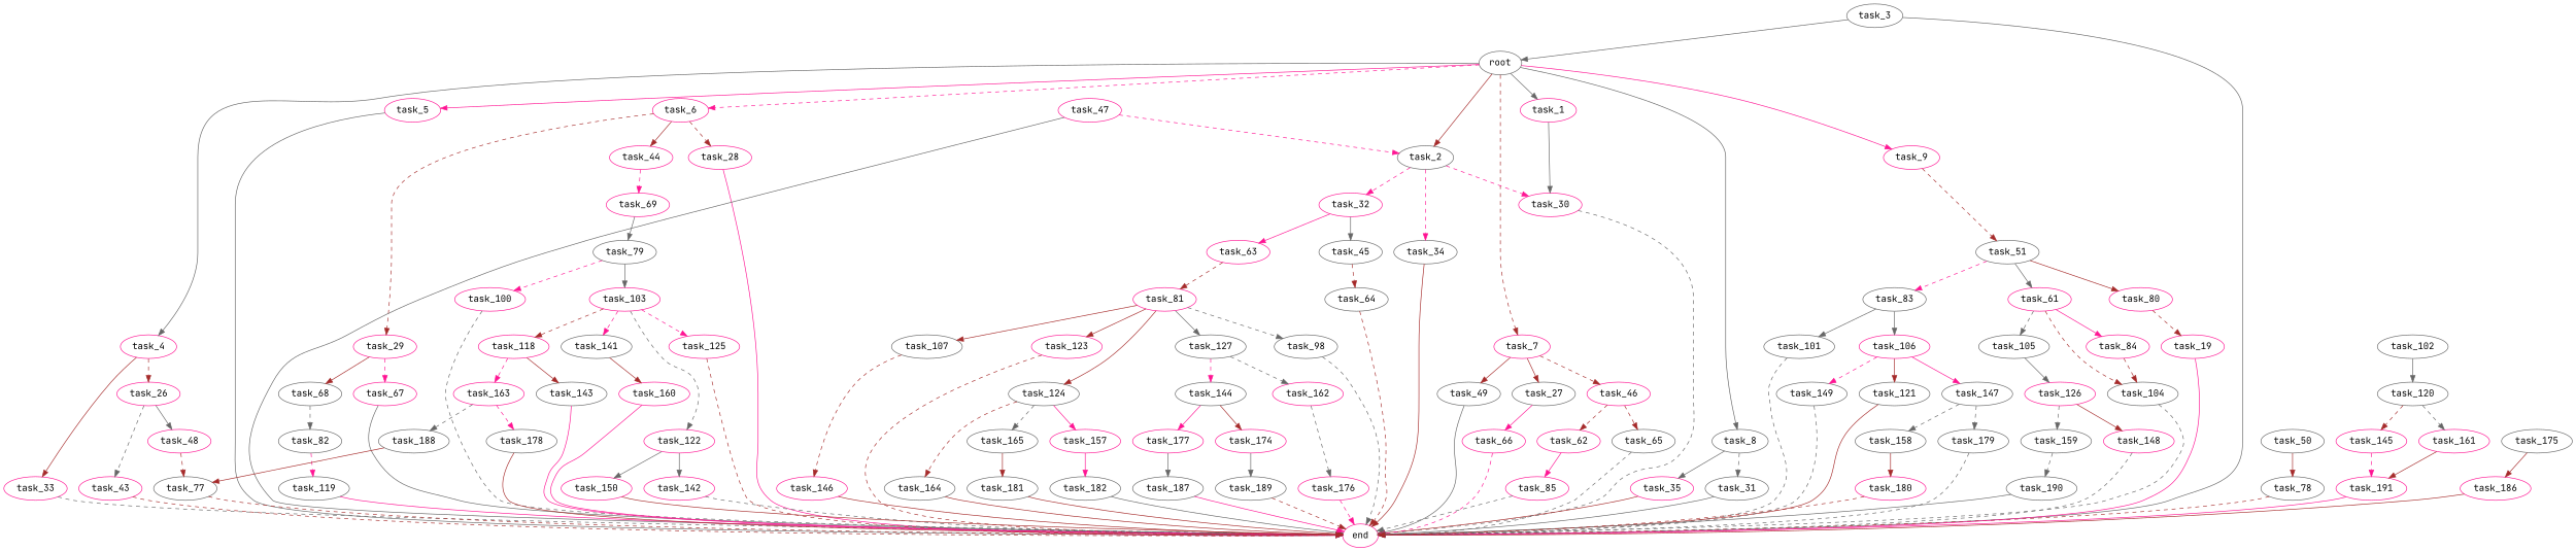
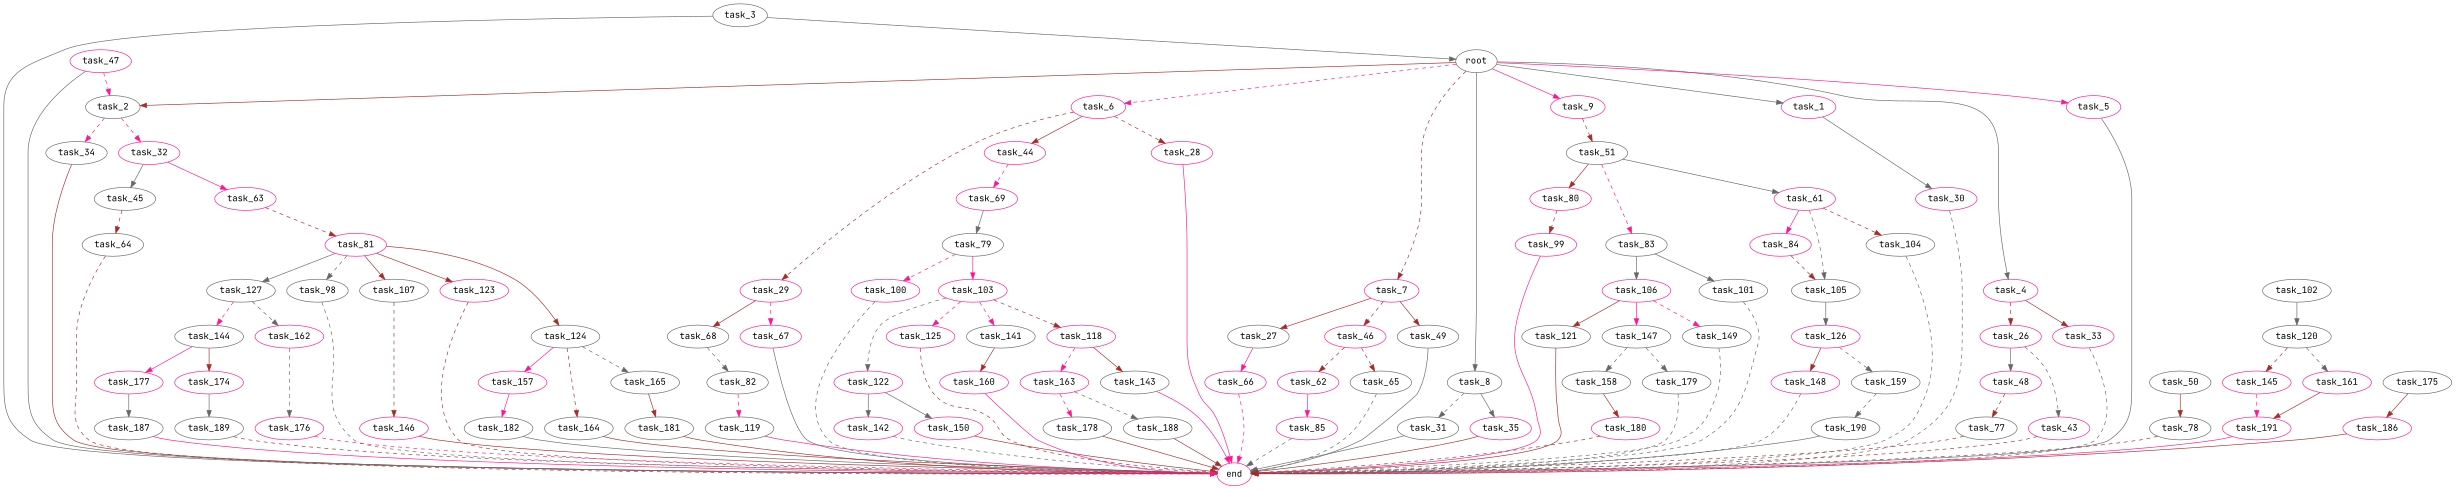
  digraph {
    fontname="JetBrains Mono"
    node [color=deeppink fontname="JetBrains Mono"]
    edge [color=brown fontname="JetBrains Mono" style=solid]
    root [color=gray40]
    task_1
    task_2 [color=gray40]
    task_4
    task_5
    task_6
    task_7
    task_8 [color=gray40]
    task_9
    task_30
    task_32
    task_34 [color=gray40]
    task_3 [color=gray40]
    end
    task_26
    task_33
    task_28
    task_29
    task_44
    task_27 [color=gray40]
    task_46
    task_49 [color=gray40]
    task_31 [color=gray40]
    task_35
    task_51 [color=gray40]
    task_50 [color=gray40]
    task_78 [color=gray40]
    task_45 [color=gray40]
    task_63
    task_47
    task_43
    task_48
    task_67
    task_68 [color=gray40]
    task_69
    task_66
    task_62
    task_65 [color=gray40]
    task_61
    task_80
    task_83 [color=gray40]
    task_77 [color=gray40]
    task_82 [color=gray40]
    task_64 [color=gray40]
    task_81
    task_79 [color=gray40]
    task_85
    task_84
    task_105 [color=gray40]
    task_104 [color=gray40]
-   task_99 [label=task_19]
+   task_99
    task_101 [color=gray40]
    task_106
    task_102 [color=gray40]
    task_120 [color=gray40]
    task_126
    task_98 [color=gray40]
    task_107 [color=gray40]
    task_123
    task_124 [color=gray40]
    task_127 [color=gray40]
    task_119 [color=gray40]
    task_100
    task_103
    task_118
    task_122
    task_125
    task_141 [color=gray40]
    task_146
    task_157
    task_164 [color=gray40]
    task_165 [color=gray40]
    task_144 [color=gray40]
    task_162
    task_121 [color=gray40]
    task_147 [color=gray40]
    task_149 [color=gray40]
    task_145
    task_161
    task_143 [color=gray40]
    task_163
    task_142
    task_150
    task_160
    task_148
    task_159 [color=gray40]
    task_158 [color=gray40]
    task_179 [color=gray40]
    task_178 [color=gray40]
    task_188 [color=gray40]
    task_191
    task_182 [color=gray40]
    task_181 [color=gray40]
    task_190 [color=gray40]
    task_174
    task_177
    task_176
    task_189 [color=gray40]
    task_187 [color=gray40]
    task_175 [color=gray40]
    task_186
    task_180
    root -> task_1 [color=gray40]
    root -> task_2
    root -> task_4 [color=gray40]
    root -> task_5 [color=deeppink]
    root -> task_6 [color=deeppink style=dashed]
    root -> task_7 [style=dashed]
    root -> task_8 [color=gray40]
    root -> task_9 [color=deeppink]
    task_1 -> task_30 [color=gray40]
-   task_2 -> task_30 [color=deeppink style=dashed]
    task_2 -> task_32 [color=deeppink style=dashed]
    task_2 -> task_34 [color=deeppink style=dashed]
    task_4 -> task_26 [style=dashed]
    task_4 -> task_33
    task_5 -> end [color=gray40]
    task_6 -> task_28 [style=dashed]
    task_6 -> task_29 [style=dashed]
    task_6 -> task_44
    task_7 -> task_27
    task_7 -> task_46 [style=dashed]
    task_7 -> task_49
    task_8 -> task_31 [color=gray40 style=dashed]
    task_8 -> task_35 [color=gray40]
    task_9 -> task_51 [style=dashed]
    task_30 -> end [color=gray40 style=dashed]
    task_32 -> task_45 [color=gray40]
    task_32 -> task_63 [color=deeppink]
    task_34 -> end
    task_3 -> root [color=gray40]
    task_3 -> end [color=gray40]
    task_26 -> task_43 [color=gray40 style=dashed]
    task_26 -> task_48 [color=gray40]
    task_33 -> end [color=gray40 style=dashed]
    task_28 -> end [color=deeppink]
    task_29 -> task_67 [color=deeppink style=dashed]
    task_29 -> task_68
    task_44 -> task_69 [color=deeppink style=dashed]
    task_27 -> task_66 [color=deeppink]
    task_46 -> task_62 [style=dashed]
    task_46 -> task_65 [style=dashed]
    task_49 -> end [color=gray40]
    task_31 -> end [color=gray40]
    task_35 -> end
    task_51 -> task_61 [color=gray40]
    task_51 -> task_80
    task_51 -> task_83 [color=deeppink style=dashed]
    task_50 -> task_78
    task_78 -> end [style=dashed]
    task_45 -> task_64 [style=dashed]
    task_63 -> task_81 [style=dashed]
    task_47 -> task_2 [color=deeppink style=dashed]
    task_47 -> end [color=gray40]
    task_43 -> end [style=dashed]
    task_48 -> task_77 [style=dashed]
    task_67 -> end [color=gray40]
    task_68 -> task_82 [color=gray40 style=dashed]
    task_69 -> task_79 [color=gray40]
    task_66 -> end [color=deeppink style=dashed]
    task_62 -> task_85 [color=deeppink]
    task_65 -> end [color=gray40 style=dashed]
    task_61 -> task_84 [color=deeppink]
    task_61 -> task_105 [color=gray40 style=dashed]
    task_61 -> task_104 [style=dashed]
    task_80 -> task_99 [style=dashed]
    task_83 -> task_101 [color=gray40]
    task_83 -> task_106 [color=gray40]
    task_77 -> end [style=dashed]
    task_82 -> task_119 [color=deeppink style=dashed]
    task_64 -> end [style=dashed]
    task_81 -> task_98 [color=gray40 style=dashed]
    task_81 -> task_107
    task_81 -> task_123
    task_81 -> task_124
    task_81 -> task_127 [color=gray40]
    task_79 -> task_100 [color=deeppink style=dashed]
-   task_79 -> task_103 [color=gray40]
+   task_79 -> task_103 [color=deeppink]
    task_85 -> end [color=gray40 style=dashed]
-   task_84 -> task_104 [style=dashed]
+   task_84 -> task_105 [style=dashed]
    task_105 -> task_126 [color=gray40]
    task_104 -> end [color=gray40 style=dashed]
    task_99 -> end [color=deeppink]
    task_101 -> end [color=gray40 style=dashed]
    task_106 -> task_121
    task_106 -> task_147 [color=deeppink]
    task_106 -> task_149 [color=deeppink style=dashed]
    task_102 -> task_120 [color=gray40]
    task_120 -> task_145 [style=dashed]
    task_120 -> task_161 [color=gray40 style=dashed]
    task_126 -> task_148
    task_126 -> task_159 [color=gray40 style=dashed]
    task_98 -> end [color=gray40 style=dashed]
    task_107 -> task_146 [style=dashed]
    task_123 -> end [style=dashed]
    task_124 -> task_157 [color=deeppink]
    task_124 -> task_164 [style=dashed]
    task_124 -> task_165 [color=gray40 style=dashed]
    task_127 -> task_144 [color=deeppink style=dashed]
    task_127 -> task_162 [color=gray40 style=dashed]
    task_119 -> end [color=deeppink]
    task_100 -> end [color=gray40 style=dashed]
    task_103 -> task_118 [style=dashed]
    task_103 -> task_122 [color=gray40 style=dashed]
    task_103 -> task_125 [color=deeppink style=dashed]
    task_103 -> task_141 [color=deeppink style=dashed]
    task_118 -> task_143
    task_118 -> task_163 [color=deeppink style=dashed]
    task_122 -> task_142 [color=gray40]
    task_122 -> task_150 [color=gray40]
    task_125 -> end [style=dashed]
    task_141 -> task_160
    task_146 -> end
    task_157 -> task_182 [color=deeppink]
    task_164 -> end
    task_165 -> task_181
    task_144 -> task_174
    task_144 -> task_177 [color=deeppink]
    task_162 -> task_176 [color=gray40 style=dashed]
    task_121 -> end
    task_147 -> task_158 [color=gray40 style=dashed]
    task_147 -> task_179 [color=gray40 style=dashed]
    task_149 -> end [color=gray40 style=dashed]
    task_145 -> task_191 [color=deeppink style=dashed]
    task_161 -> task_191
    task_143 -> end [color=deeppink]
    task_163 -> task_178 [color=deeppink style=dashed]
    task_163 -> task_188 [color=gray40 style=dashed]
    task_142 -> end [color=gray40 style=dashed]
    task_150 -> end
    task_160 -> end [color=deeppink]
    task_148 -> end [color=gray40 style=dashed]
    task_159 -> task_190 [color=gray40 style=dashed]
    task_158 -> task_180
    task_179 -> end [color=gray40 style=dashed]
    task_178 -> end
-   task_188 -> task_77
+   task_188 -> end
    task_191 -> end [color=deeppink]
    task_182 -> end [color=gray40]
    task_181 -> end
    task_190 -> end [color=gray40]
    task_174 -> task_189 [color=gray40]
    task_177 -> task_187 [color=gray40]
    task_176 -> end [color=deeppink style=dashed]
    task_189 -> end [style=dashed]
    task_187 -> end [color=deeppink]
    task_175 -> task_186
    task_186 -> end
    task_180 -> end [style=dashed]
  }
